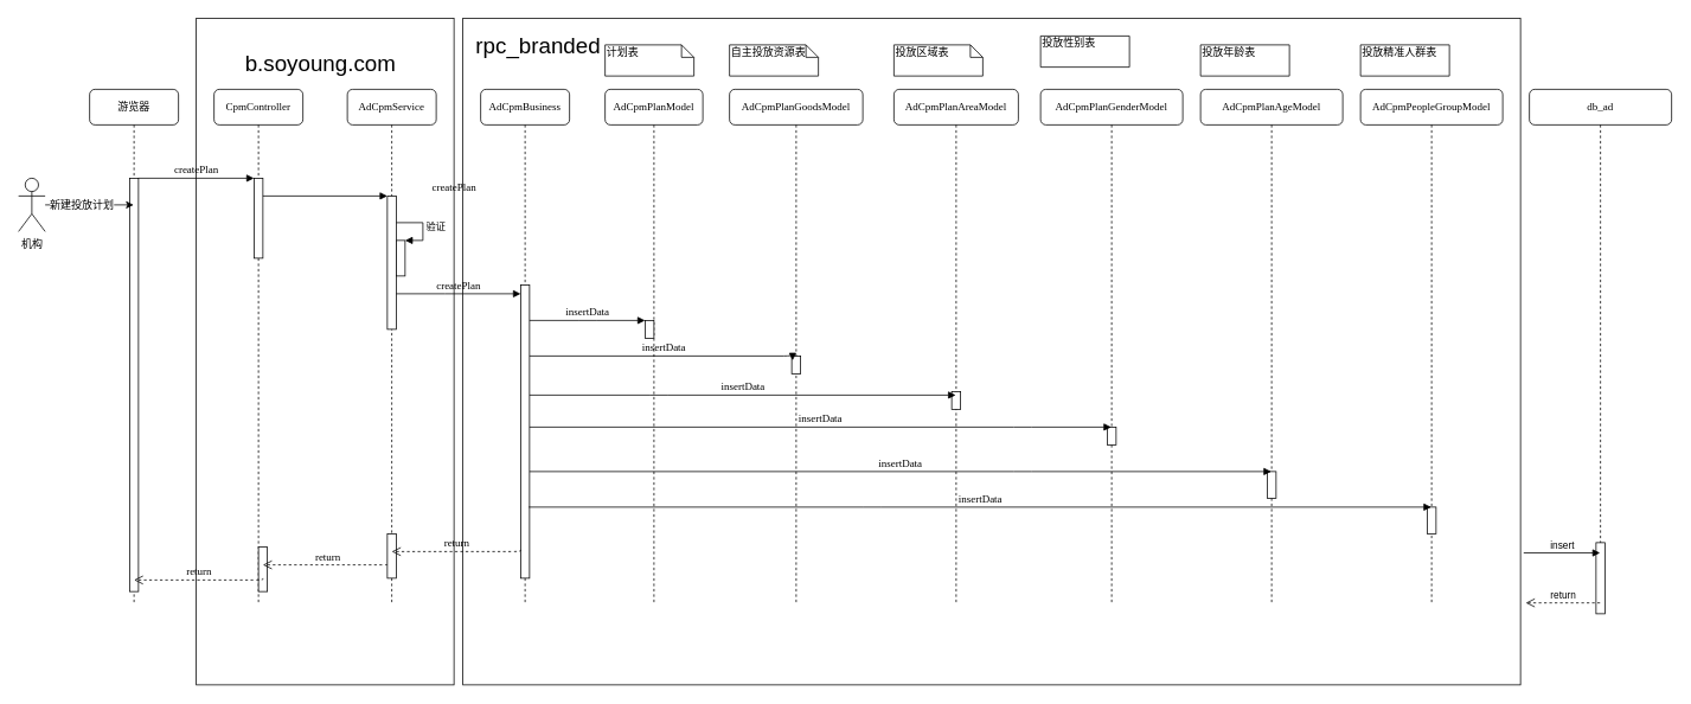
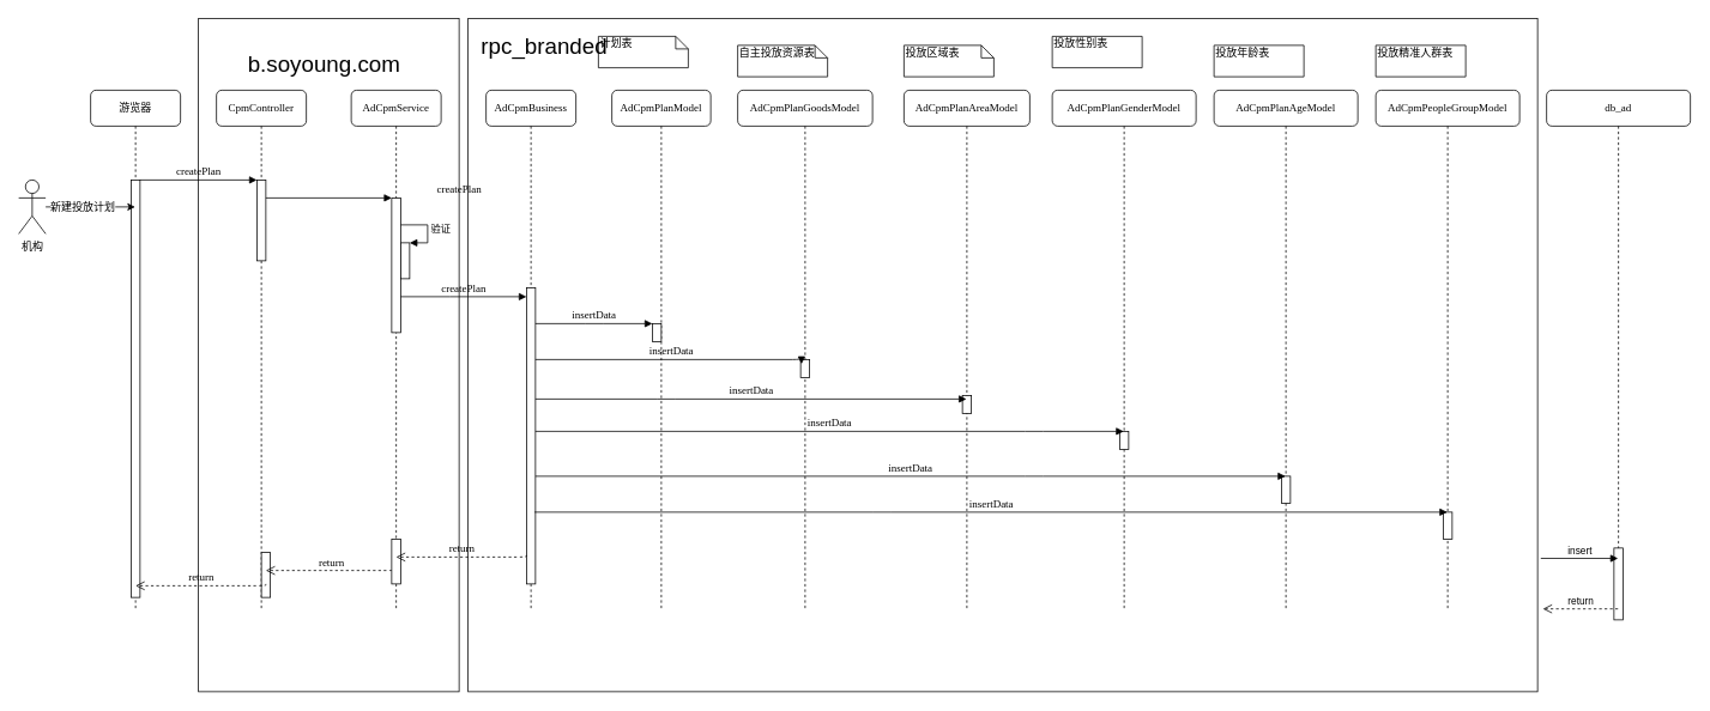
  <mxCell id="0" />
  <mxCell id="1" parent="0" />
  <mxCell id="2" value="" style="rounded=0;whiteSpace=wrap;html=1;strokeWidth=1;fontSize=1;" vertex="1" parent="1"><mxGeometry x="220" width="290" height="750" as="geometry" y="20" /></mxCell>
  <mxCell id="3" value="" style="rounded=0;whiteSpace=wrap;html=1;" vertex="1" parent="1"><mxGeometry x="520" width="1190" height="750" as="geometry" y="20" /></mxCell>
  <mxCell id="4" value="CpmController" style="shape=umlLifeline;perimeter=lifelinePerimeter;whiteSpace=wrap;html=1;container=1;collapsible=0;recursiveResize=0;outlineConnect=0;rounded=1;shadow=0;comic=0;labelBackgroundColor=none;strokeWidth=1;fontFamily=Verdana;fontSize=12;align=center;" parent="1" vertex="1"><mxGeometry x="240" y="100" width="100" height="580" as="geometry" /></mxCell>
  <mxCell id="5" value="" style="html=1;points=[];perimeter=orthogonalPerimeter;rounded=0;shadow=0;comic=0;labelBackgroundColor=none;strokeWidth=1;fontFamily=Verdana;fontSize=12;align=center;" parent="4" vertex="1"><mxGeometry x="45" y="100" width="10" height="90" as="geometry" /></mxCell>
  <mxCell id="6" value="" style="html=1;points=[];perimeter=orthogonalPerimeter;strokeWidth=1;fontSize=1;" vertex="1" parent="4"><mxGeometry x="50" y="515" width="10" height="50" as="geometry" /></mxCell>
  <mxCell id="7" value="return" style="html=1;verticalAlign=bottom;endArrow=open;dashed=1;endSize=8;labelBackgroundColor=none;fontFamily=Verdana;fontSize=12;edgeStyle=elbowEdgeStyle;elbow=vertical;exitX=0;exitY=0.903;exitDx=0;exitDy=0;exitPerimeter=0;" edge="1" parent="4"><mxGeometry relative="1" as="geometry"><mxPoint x="55" y="535" as="targetPoint" /><Array as="points"><mxPoint x="185" y="535" /></Array><mxPoint x="200" y="532.99" as="sourcePoint" /></mxGeometry></mxCell>
  <mxCell id="8" value="AdCpmService" style="shape=umlLifeline;perimeter=lifelinePerimeter;whiteSpace=wrap;html=1;container=1;collapsible=0;recursiveResize=0;outlineConnect=0;rounded=1;shadow=0;comic=0;labelBackgroundColor=none;strokeWidth=1;fontFamily=Verdana;fontSize=12;align=center;" parent="1" vertex="1"><mxGeometry x="390" y="100" width="100" height="580" as="geometry" /></mxCell>
  <mxCell id="9" value="" style="html=1;points=[];perimeter=orthogonalPerimeter;rounded=0;shadow=0;comic=0;labelBackgroundColor=none;strokeWidth=1;fontFamily=Verdana;fontSize=12;align=center;" parent="8" vertex="1"><mxGeometry x="45" y="120" width="10" height="150" as="geometry" /></mxCell>
  <mxCell id="10" value="" style="html=1;points=[];perimeter=orthogonalPerimeter;" vertex="1" parent="8"><mxGeometry x="55" y="170" width="10" height="40" as="geometry" /></mxCell>
  <mxCell id="11" value="验证" style="edgeStyle=orthogonalEdgeStyle;html=1;align=left;spacingLeft=2;endArrow=block;rounded=0;entryX=1;entryY=0;" edge="1" target="10" parent="8" source="9"><mxGeometry relative="1" as="geometry"><mxPoint x="60" y="150" as="sourcePoint" /><Array as="points"><mxPoint x="85" y="150" /><mxPoint x="85" y="170" /></Array></mxGeometry></mxCell>
  <mxCell id="12" value="" style="html=1;points=[];perimeter=orthogonalPerimeter;strokeWidth=1;fontSize=1;" vertex="1" parent="8"><mxGeometry x="45" y="500" width="10" height="50" as="geometry" /></mxCell>
  <mxCell id="13" value="AdCpmBusiness" style="shape=umlLifeline;perimeter=lifelinePerimeter;whiteSpace=wrap;html=1;container=1;collapsible=0;recursiveResize=0;outlineConnect=0;rounded=1;shadow=0;comic=0;labelBackgroundColor=none;strokeWidth=1;fontFamily=Verdana;fontSize=12;align=center;" parent="1" vertex="1"><mxGeometry x="540" y="100" width="100" height="580" as="geometry" /></mxCell>
  <mxCell id="14" value="AdCpmPlanModel" style="shape=umlLifeline;perimeter=lifelinePerimeter;whiteSpace=wrap;html=1;container=1;collapsible=0;recursiveResize=0;outlineConnect=0;rounded=1;shadow=0;comic=0;labelBackgroundColor=none;strokeWidth=1;fontFamily=Verdana;fontSize=12;align=center;" parent="1" vertex="1"><mxGeometry x="680" y="100" width="110" height="580" as="geometry" /></mxCell>
  <mxCell id="15" value="" style="html=1;points=[];perimeter=orthogonalPerimeter;rounded=0;shadow=0;comic=0;labelBackgroundColor=none;strokeWidth=1;fontFamily=Verdana;fontSize=12;align=center;" parent="14" vertex="1"><mxGeometry x="45" y="260" width="10" height="20" as="geometry" /></mxCell>
  <mxCell id="16" value="AdCpmPlanGoodsModel" style="shape=umlLifeline;perimeter=lifelinePerimeter;whiteSpace=wrap;html=1;container=1;collapsible=0;recursiveResize=0;outlineConnect=0;rounded=1;shadow=0;comic=0;labelBackgroundColor=none;strokeWidth=1;fontFamily=Verdana;fontSize=12;align=center;" parent="1" vertex="1"><mxGeometry x="820" y="100" width="150" height="580" as="geometry" /></mxCell>
  <mxCell id="17" value="" style="html=1;points=[];perimeter=orthogonalPerimeter;rounded=0;shadow=0;comic=0;labelBackgroundColor=none;strokeWidth=1;fontFamily=Verdana;fontSize=12;align=center;" vertex="1" parent="16"><mxGeometry x="70" y="300" width="10" height="20" as="geometry" /></mxCell>
  <mxCell id="18" value="AdCpmPlanAreaModel" style="shape=umlLifeline;perimeter=lifelinePerimeter;whiteSpace=wrap;html=1;container=1;collapsible=0;recursiveResize=0;outlineConnect=0;rounded=1;shadow=0;comic=0;labelBackgroundColor=none;strokeWidth=1;fontFamily=Verdana;fontSize=12;align=center;" parent="1" vertex="1"><mxGeometry x="1005" y="100" width="140" height="580" as="geometry" /></mxCell>
  <mxCell id="19" value="" style="html=1;points=[];perimeter=orthogonalPerimeter;rounded=0;shadow=0;comic=0;labelBackgroundColor=none;strokeWidth=1;fontFamily=Verdana;fontSize=12;align=center;" vertex="1" parent="18"><mxGeometry x="65" y="340" width="10" height="20" as="geometry" /></mxCell>
  <mxCell id="20" value="游览器" style="shape=umlLifeline;perimeter=lifelinePerimeter;whiteSpace=wrap;html=1;container=1;collapsible=0;recursiveResize=0;outlineConnect=0;rounded=1;shadow=0;comic=0;labelBackgroundColor=none;strokeWidth=1;fontFamily=Verdana;fontSize=12;align=center;" parent="1" vertex="1"><mxGeometry x="100" y="100" width="100" height="580" as="geometry" /></mxCell>
  <mxCell id="21" value="" style="html=1;points=[];perimeter=orthogonalPerimeter;rounded=0;shadow=0;comic=0;labelBackgroundColor=none;strokeWidth=1;fontFamily=Verdana;fontSize=12;align=center;" parent="20" vertex="1"><mxGeometry x="45" y="100" width="10" height="465" as="geometry" /></mxCell>
  <mxCell id="22" value="" style="html=1;points=[];perimeter=orthogonalPerimeter;rounded=0;shadow=0;comic=0;labelBackgroundColor=none;strokeWidth=1;fontFamily=Verdana;fontSize=12;align=center;" parent="1" vertex="1"><mxGeometry x="585" y="320" width="10" height="330" as="geometry" /></mxCell>
  <mxCell id="23" value="createPlan" style="html=1;verticalAlign=bottom;endArrow=block;labelBackgroundColor=none;fontFamily=Verdana;fontSize=12;edgeStyle=elbowEdgeStyle;elbow=vertical;" parent="1" source="9" target="22" edge="1"><mxGeometry relative="1" as="geometry"><mxPoint x="510" y="240" as="sourcePoint" /><Array as="points"><mxPoint x="510" y="330" /><mxPoint x="460" y="240" /></Array></mxGeometry></mxCell>
  <mxCell id="24" value="insertData" style="html=1;verticalAlign=bottom;endArrow=block;entryX=0;entryY=0;labelBackgroundColor=none;fontFamily=Verdana;fontSize=12;edgeStyle=elbowEdgeStyle;elbow=vertical;" parent="1" target="15" edge="1"><mxGeometry relative="1" as="geometry"><mxPoint x="595" y="360" as="sourcePoint" /></mxGeometry></mxCell>
  <mxCell id="25" value="createPlan" style="html=1;verticalAlign=bottom;endArrow=block;entryX=0;entryY=0;labelBackgroundColor=none;fontFamily=Verdana;fontSize=12;edgeStyle=elbowEdgeStyle;elbow=vertical;" parent="1" source="21" target="5" edge="1"><mxGeometry relative="1" as="geometry"><mxPoint x="220" y="210" as="sourcePoint" /></mxGeometry></mxCell>
  <mxCell id="26" value="createPlan" style="html=1;verticalAlign=bottom;endArrow=block;entryX=0;entryY=0;labelBackgroundColor=none;fontFamily=Verdana;fontSize=12;edgeStyle=elbowEdgeStyle;elbow=vertical;" parent="1" source="5" target="9" edge="1"><mxGeometry x="1" y="75" relative="1" as="geometry"><mxPoint x="370" y="220" as="sourcePoint" /><mxPoint as="offset" /></mxGeometry></mxCell>
- <mxCell id="27" value="计划表" style="shape=note;whiteSpace=wrap;html=1;size=14;verticalAlign=top;align=left;spacingTop=-6;rounded=0;shadow=0;comic=0;labelBackgroundColor=none;strokeWidth=1;fontFamily=Verdana;fontSize=12" parent="1" vertex="1"><mxGeometry x="680" y="50" width="100" height="35" as="geometry" /></mxCell>
+ <mxCell id="27" value="计划表" style="shape=note;whiteSpace=wrap;html=1;size=14;verticalAlign=top;align=left;spacingTop=-6;rounded=0;shadow=0;comic=0;labelBackgroundColor=none;strokeWidth=1;fontFamily=Verdana;fontSize=12" parent="1" vertex="1"><mxGeometry x="665" y="40" width="100" height="35" as="geometry" /></mxCell>
  <mxCell id="28" value="自主投放资源表" style="shape=note;whiteSpace=wrap;html=1;size=14;verticalAlign=top;align=left;spacingTop=-6;rounded=0;shadow=0;comic=0;labelBackgroundColor=none;strokeWidth=1;fontFamily=Verdana;fontSize=12" parent="1" vertex="1"><mxGeometry x="820" y="50" width="100" height="35" as="geometry" /></mxCell>
  <mxCell id="29" value="投放区域表" style="shape=note;whiteSpace=wrap;html=1;size=14;verticalAlign=top;align=left;spacingTop=-6;rounded=0;shadow=0;comic=0;labelBackgroundColor=none;strokeWidth=1;fontFamily=Verdana;fontSize=12" parent="1" vertex="1"><mxGeometry x="1005" y="50" width="100" height="35" as="geometry" /></mxCell>
  <mxCell id="30" value="" style="edgeStyle=orthogonalEdgeStyle;rounded=0;orthogonalLoop=1;jettySize=auto;html=1;" edge="1" parent="1" source="32" target="20"><mxGeometry relative="1" as="geometry"><Array as="points"><mxPoint x="100" y="230" /><mxPoint x="100" y="230" /></Array></mxGeometry></mxCell>
  <mxCell id="31" value="新建投放计划" style="text;html=1;align=center;verticalAlign=middle;resizable=0;points=[];labelBackgroundColor=#ffffff;" vertex="1" connectable="0" parent="30"><mxGeometry x="-0.317" relative="1" as="geometry"><mxPoint x="6" as="offset" /></mxGeometry></mxCell>
  <mxCell id="32" value="机构" style="shape=umlActor;verticalLabelPosition=bottom;labelBackgroundColor=#ffffff;verticalAlign=top;html=1;" vertex="1" parent="1"><mxGeometry x="20" y="200" width="30" height="60" as="geometry" /></mxCell>
  <mxCell id="33" value="return" style="html=1;verticalAlign=bottom;endArrow=open;dashed=1;endSize=8;labelBackgroundColor=none;fontFamily=Verdana;fontSize=12;edgeStyle=elbowEdgeStyle;elbow=vertical;exitX=0;exitY=0.903;exitDx=0;exitDy=0;exitPerimeter=0;" edge="1" parent="1" source="22"><mxGeometry relative="1" as="geometry"><mxPoint x="440" y="620" as="targetPoint" /><Array as="points"><mxPoint x="570" y="620" /></Array><mxPoint x="870" y="620" as="sourcePoint" /></mxGeometry></mxCell>
  <mxCell id="34" value="AdCpmPlanGenderModel" style="shape=umlLifeline;perimeter=lifelinePerimeter;whiteSpace=wrap;html=1;container=1;collapsible=0;recursiveResize=0;outlineConnect=0;rounded=1;shadow=0;comic=0;labelBackgroundColor=none;strokeWidth=1;fontFamily=Verdana;fontSize=12;align=center;" vertex="1" parent="1"><mxGeometry x="1170" y="100" width="160" height="580" as="geometry" /></mxCell>
  <mxCell id="35" value="" style="html=1;points=[];perimeter=orthogonalPerimeter;rounded=0;shadow=0;comic=0;labelBackgroundColor=none;strokeWidth=1;fontFamily=Verdana;fontSize=12;align=center;" vertex="1" parent="34"><mxGeometry x="75" y="380" width="10" height="20" as="geometry" /></mxCell>
  <mxCell id="36" value="投放性别表" style="shape=note;whiteSpace=wrap;html=1;size=0;verticalAlign=top;align=left;spacingTop=-6;rounded=0;shadow=0;comic=0;labelBackgroundColor=none;strokeWidth=1;fontFamily=Verdana;fontSize=12" vertex="1" parent="1"><mxGeometry x="1170" y="40" width="100" height="35" as="geometry" /></mxCell>
  <mxCell id="37" value="AdCpmPlanAgeModel" style="shape=umlLifeline;perimeter=lifelinePerimeter;whiteSpace=wrap;html=1;container=1;collapsible=0;recursiveResize=0;outlineConnect=0;rounded=1;shadow=0;comic=0;labelBackgroundColor=none;strokeWidth=1;fontFamily=Verdana;fontSize=12;align=center;" vertex="1" parent="1"><mxGeometry x="1350" y="100" width="160" height="580" as="geometry" /></mxCell>
  <mxCell id="38" value="" style="html=1;points=[];perimeter=orthogonalPerimeter;rounded=0;shadow=0;comic=0;labelBackgroundColor=none;strokeWidth=1;fontFamily=Verdana;fontSize=12;align=center;" vertex="1" parent="37"><mxGeometry x="75" y="430" width="10" height="30" as="geometry" /></mxCell>
  <mxCell id="39" value="投放年龄表" style="shape=note;whiteSpace=wrap;html=1;size=0;verticalAlign=top;align=left;spacingTop=-6;rounded=0;shadow=0;comic=0;labelBackgroundColor=none;strokeWidth=1;fontFamily=Verdana;fontSize=12" vertex="1" parent="1"><mxGeometry x="1350" y="50" width="100" height="35" as="geometry" /></mxCell>
  <mxCell id="40" value="AdCpmPeopleGroupModel" style="shape=umlLifeline;perimeter=lifelinePerimeter;whiteSpace=wrap;html=1;container=1;collapsible=0;recursiveResize=0;outlineConnect=0;rounded=1;shadow=0;comic=0;labelBackgroundColor=none;strokeWidth=1;fontFamily=Verdana;fontSize=12;align=center;" vertex="1" parent="1"><mxGeometry x="1530" y="100" width="160" height="580" as="geometry" /></mxCell>
  <mxCell id="41" value="" style="html=1;points=[];perimeter=orthogonalPerimeter;rounded=0;shadow=0;comic=0;labelBackgroundColor=none;strokeWidth=1;fontFamily=Verdana;fontSize=12;align=center;" vertex="1" parent="40"><mxGeometry x="75" y="470" width="10" height="30" as="geometry" /></mxCell>
  <mxCell id="42" value="投放精准人群表" style="shape=note;whiteSpace=wrap;html=1;size=0;verticalAlign=top;align=left;spacingTop=-6;rounded=0;shadow=0;comic=0;labelBackgroundColor=none;strokeWidth=1;fontFamily=Verdana;fontSize=12" vertex="1" parent="1"><mxGeometry x="1530" y="50" width="100" height="35" as="geometry" /></mxCell>
  <mxCell id="43" value="db_ad" style="shape=umlLifeline;perimeter=lifelinePerimeter;whiteSpace=wrap;html=1;container=1;collapsible=0;recursiveResize=0;outlineConnect=0;rounded=1;shadow=0;comic=0;labelBackgroundColor=none;strokeWidth=1;fontFamily=Verdana;fontSize=12;align=center;" vertex="1" parent="1"><mxGeometry x="1720" y="100" width="160" height="590" as="geometry" /></mxCell>
  <mxCell id="44" value="" style="html=1;points=[];perimeter=orthogonalPerimeter;" vertex="1" parent="43"><mxGeometry x="75" y="510" width="10" height="80" as="geometry" /></mxCell>
  <mxCell id="45" value="insertData" style="html=1;verticalAlign=bottom;endArrow=block;entryX=0.1;entryY=0.25;labelBackgroundColor=none;fontFamily=Verdana;fontSize=12;edgeStyle=elbowEdgeStyle;elbow=vertical;entryDx=0;entryDy=0;entryPerimeter=0;" edge="1" parent="1" source="22" target="17"><mxGeometry relative="1" as="geometry"><mxPoint x="600" y="408" as="sourcePoint" /><mxPoint x="735" y="360" as="targetPoint" /><Array as="points"><mxPoint x="850" y="400" /><mxPoint x="850" y="415" /></Array></mxGeometry></mxCell>
  <mxCell id="46" value="insertData" style="html=1;verticalAlign=bottom;endArrow=block;labelBackgroundColor=none;fontFamily=Verdana;fontSize=12;edgeStyle=elbowEdgeStyle;elbow=vertical;" edge="1" parent="1" target="18"><mxGeometry relative="1" as="geometry"><mxPoint x="595" y="444" as="sourcePoint" /><mxPoint x="885" y="444" as="targetPoint" /><Array as="points"><mxPoint x="740" y="444" /></Array></mxGeometry></mxCell>
  <mxCell id="47" value="insertData" style="html=1;verticalAlign=bottom;endArrow=block;labelBackgroundColor=none;fontFamily=Verdana;fontSize=12;edgeStyle=elbowEdgeStyle;elbow=vertical;" edge="1" parent="1" target="34"><mxGeometry relative="1" as="geometry"><mxPoint x="595" y="480" as="sourcePoint" /><mxPoint x="1074.5" y="500" as="targetPoint" /><Array as="points"><mxPoint x="1150" y="480" /><mxPoint x="740" y="500" /></Array></mxGeometry></mxCell>
  <mxCell id="48" value="insertData" style="html=1;verticalAlign=bottom;endArrow=block;labelBackgroundColor=none;fontFamily=Verdana;fontSize=12;edgeStyle=elbowEdgeStyle;elbow=vertical;" edge="1" parent="1" target="37"><mxGeometry relative="1" as="geometry"><mxPoint x="595" y="530" as="sourcePoint" /><mxPoint x="1249.5" y="530" as="targetPoint" /><Array as="points"><mxPoint x="1150" y="530" /><mxPoint x="740" y="550" /></Array></mxGeometry></mxCell>
  <mxCell id="49" value="insertData" style="html=1;verticalAlign=bottom;endArrow=block;labelBackgroundColor=none;fontFamily=Verdana;fontSize=12;edgeStyle=elbowEdgeStyle;elbow=vertical;" edge="1" parent="1" target="40"><mxGeometry relative="1" as="geometry"><mxPoint x="594" y="570" as="sourcePoint" /><mxPoint x="1439.5" y="540" as="targetPoint" /><Array as="points"><mxPoint x="980" y="570" /><mxPoint x="1160" y="540" /><mxPoint x="750" y="560" /></Array></mxGeometry></mxCell>
  <mxCell id="50" value="insert" style="html=1;verticalAlign=bottom;endArrow=block;exitX=1.003;exitY=0.802;exitDx=0;exitDy=0;exitPerimeter=0;" edge="1" parent="1" source="3" target="43"><mxGeometry width="80" relative="1" as="geometry"><mxPoint x="1130" y="790" as="sourcePoint" /><mxPoint x="1210" y="790" as="targetPoint" /></mxGeometry></mxCell>
  <mxCell id="51" value="return" style="html=1;verticalAlign=bottom;endArrow=open;dashed=1;endSize=8;entryX=1.005;entryY=0.877;entryDx=0;entryDy=0;entryPerimeter=0;" edge="1" parent="1" source="43" target="3"><mxGeometry relative="1" as="geometry"><mxPoint x="1600" y="790" as="sourcePoint" /><mxPoint x="1520" y="790" as="targetPoint" /></mxGeometry></mxCell>
  <mxCell id="52" value="rpc_branded" style="text;html=1;strokeColor=none;fillColor=none;align=center;verticalAlign=middle;whiteSpace=wrap;rounded=0;strokeWidth=11;fontSize=25;" vertex="1" parent="1"><mxGeometry x="585" y="40" width="40" height="20" as="geometry" /></mxCell>
  <mxCell id="53" value="b.soyoung.com" style="text;html=1;strokeColor=none;fillColor=none;align=center;verticalAlign=middle;whiteSpace=wrap;rounded=0;strokeWidth=11;fontSize=25;" vertex="1" parent="1"><mxGeometry x="340" y="60" width="40" height="20" as="geometry" /></mxCell>
  <mxCell id="54" value="return" style="html=1;verticalAlign=bottom;endArrow=open;dashed=1;endSize=8;labelBackgroundColor=none;fontFamily=Verdana;fontSize=12;edgeStyle=elbowEdgeStyle;elbow=vertical;exitX=0;exitY=0.903;exitDx=0;exitDy=0;exitPerimeter=0;" edge="1" parent="1"><mxGeometry relative="1" as="geometry"><mxPoint x="150" y="652.01" as="targetPoint" /><Array as="points"><mxPoint x="280" y="652.01" /></Array><mxPoint x="295" y="650" as="sourcePoint" /></mxGeometry></mxCell>
